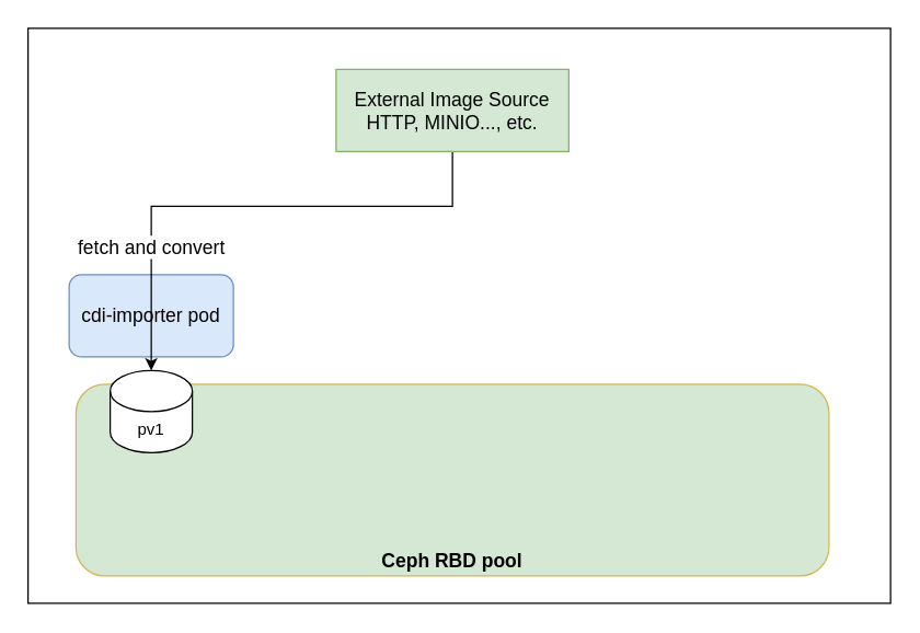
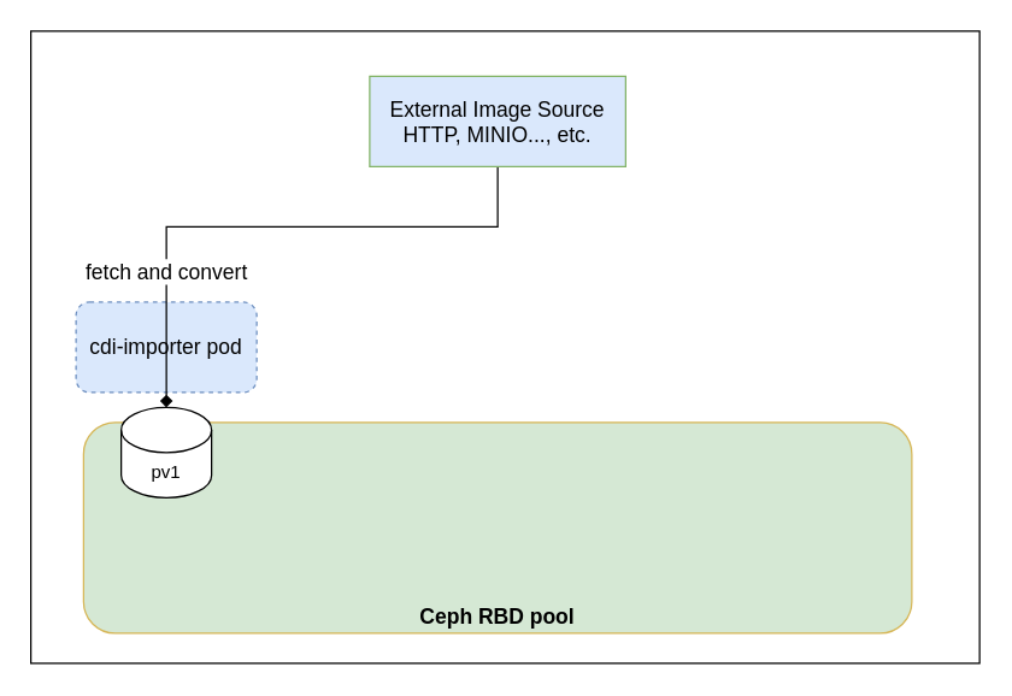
  <mxCell id="0" />
  <mxCell id="1" parent="0" />
  <mxCell id="2" value="" style="rounded=0;whiteSpace=wrap;html=1;fontSize=14;" vertex="1" parent="1"><mxGeometry x="20" y="20" width="630" height="420" as="geometry" /></mxCell>
  <mxCell id="3" value="Ceph RBD pool" style="rounded=1;whiteSpace=wrap;html=1;verticalAlign=bottom;fontSize=14;fontStyle=1;fillColor=#d5e8d4;strokeColor=#d6b656;" vertex="1" parent="1"><mxGeometry x="55" y="280" width="550" height="140" as="geometry" /></mxCell>
  <mxCell id="4" value="pv1" style="shape=cylinder3;whiteSpace=wrap;html=1;boundedLbl=1;backgroundOutline=1;size=15;" vertex="1" parent="1"><mxGeometry x="80" y="270" width="60" height="60" as="geometry" /></mxCell>
- <mxCell id="5" value="cdi-importer pod" style="rounded=1;whiteSpace=wrap;html=1;fontSize=14;fillColor=#dae8fc;strokeColor=#6c8ebf;" vertex="1" parent="1"><mxGeometry x="50" y="200" width="120" height="60" as="geometry" /></mxCell>
- <mxCell id="6" value="fetch and convert" style="edgeStyle=orthogonalEdgeStyle;rounded=0;orthogonalLoop=1;jettySize=auto;html=1;exitX=0.5;exitY=1;exitDx=0;exitDy=0;fontSize=14;" edge="1" parent="1" source="7" target="4"><mxGeometry x="0.526" relative="1" as="geometry"><Array as="points"><mxPoint x="330" y="150" /><mxPoint x="110" y="150" /></Array><mxPoint as="offset" /></mxGeometry></mxCell>
- <mxCell id="7" value="External Image Source&lt;br&gt;HTTP, MINIO..., etc." style="rounded=0;whiteSpace=wrap;html=1;fontSize=14;fillColor=#d5e8d4;strokeColor=#82b366;" vertex="1" parent="1"><mxGeometry x="245" y="50" width="170" height="60" as="geometry" /></mxCell>
+ <mxCell id="5" value="cdi-importer pod" style="rounded=1;whiteSpace=wrap;html=1;fontSize=14;fillColor=#dae8fc;strokeColor=#6c8ebf;dashed=1;" vertex="1" parent="1"><mxGeometry x="50" y="200" width="120" height="60" as="geometry" /></mxCell>
+ <mxCell id="6" value="fetch and convert" style="edgeStyle=orthogonalEdgeStyle;rounded=0;orthogonalLoop=1;jettySize=auto;html=1;exitX=0.5;exitY=1;exitDx=0;exitDy=0;fontSize=14;endArrow=diamond;" edge="1" parent="1" source="7" target="4"><mxGeometry x="0.526" relative="1" as="geometry"><Array as="points"><mxPoint x="330" y="150" /><mxPoint x="110" y="150" /></Array><mxPoint as="offset" /></mxGeometry></mxCell>
+ <mxCell id="7" value="External Image Source&lt;br&gt;HTTP, MINIO..., etc." style="rounded=0;whiteSpace=wrap;html=1;fontSize=14;fillColor=#dae8fc;strokeColor=#82b366;" vertex="1" parent="1"><mxGeometry x="245" y="50" width="170" height="60" as="geometry" /></mxCell>
